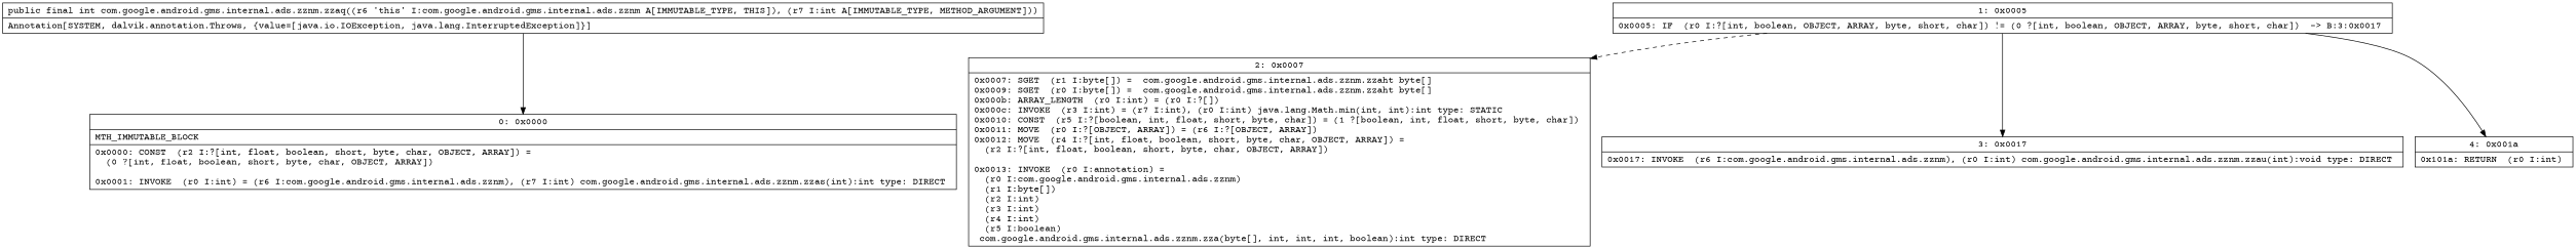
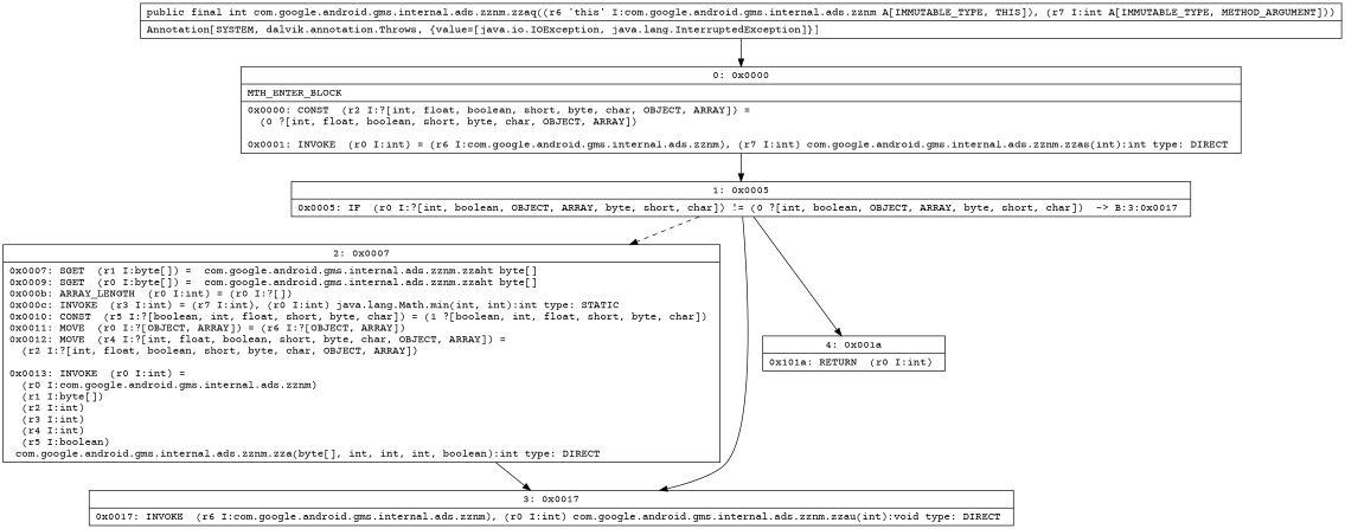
  digraph {
    fontname="Courier Prime"
    node [fontname="Courier Prime" shape=record]
    edge [fontname="Courier Prime"]
-   n1 [label="{0\:\ 0x0000|MTH_IMMUTABLE_BLOCK\l|0x0000: CONST  (r2 I:?[int, float, boolean, short, byte, char, OBJECT, ARRAY]) = \l  (0 ?[int, float, boolean, short, byte, char, OBJECT, ARRAY])\l \l0x0001: INVOKE  (r0 I:int) = (r6 I:com.google.android.gms.internal.ads.zznm), (r7 I:int) com.google.android.gms.internal.ads.zznm.zzas(int):int type: DIRECT \l}"]
+   n1 [label="{0\:\ 0x0000|MTH_ENTER_BLOCK\l|0x0000: CONST  (r2 I:?[int, float, boolean, short, byte, char, OBJECT, ARRAY]) = \l  (0 ?[int, float, boolean, short, byte, char, OBJECT, ARRAY])\l \l0x0001: INVOKE  (r0 I:int) = (r6 I:com.google.android.gms.internal.ads.zznm), (r7 I:int) com.google.android.gms.internal.ads.zznm.zzas(int):int type: DIRECT \l}"]
    n2 [label="{1\:\ 0x0005|0x0005: IF  (r0 I:?[int, boolean, OBJECT, ARRAY, byte, short, char]) != (0 ?[int, boolean, OBJECT, ARRAY, byte, short, char])  \-\> B:3:0x0017 \l}"]
-   n3 [label="{2\:\ 0x0007|0x0007: SGET  (r1 I:byte[]) =  com.google.android.gms.internal.ads.zznm.zzaht byte[] \l0x0009: SGET  (r0 I:byte[]) =  com.google.android.gms.internal.ads.zznm.zzaht byte[] \l0x000b: ARRAY_LENGTH  (r0 I:int) = (r0 I:?[]) \l0x000c: INVOKE  (r3 I:int) = (r7 I:int), (r0 I:int) java.lang.Math.min(int, int):int type: STATIC \l0x0010: CONST  (r5 I:?[boolean, int, float, short, byte, char]) = (1 ?[boolean, int, float, short, byte, char]) \l0x0011: MOVE  (r0 I:?[OBJECT, ARRAY]) = (r6 I:?[OBJECT, ARRAY]) \l0x0012: MOVE  (r4 I:?[int, float, boolean, short, byte, char, OBJECT, ARRAY]) = \l  (r2 I:?[int, float, boolean, short, byte, char, OBJECT, ARRAY])\l \l0x0013: INVOKE  (r0 I:annotation) = \l  (r0 I:com.google.android.gms.internal.ads.zznm)\l  (r1 I:byte[])\l  (r2 I:int)\l  (r3 I:int)\l  (r4 I:int)\l  (r5 I:boolean)\l com.google.android.gms.internal.ads.zznm.zza(byte[], int, int, int, boolean):int type: DIRECT \l}"]
+   n3 [label="{2\:\ 0x0007|0x0007: SGET  (r1 I:byte[]) =  com.google.android.gms.internal.ads.zznm.zzaht byte[] \l0x0009: SGET  (r0 I:byte[]) =  com.google.android.gms.internal.ads.zznm.zzaht byte[] \l0x000b: ARRAY_LENGTH  (r0 I:int) = (r0 I:?[]) \l0x000c: INVOKE  (r3 I:int) = (r7 I:int), (r0 I:int) java.lang.Math.min(int, int):int type: STATIC \l0x0010: CONST  (r5 I:?[boolean, int, float, short, byte, char]) = (1 ?[boolean, int, float, short, byte, char]) \l0x0011: MOVE  (r0 I:?[OBJECT, ARRAY]) = (r6 I:?[OBJECT, ARRAY]) \l0x0012: MOVE  (r4 I:?[int, float, boolean, short, byte, char, OBJECT, ARRAY]) = \l  (r2 I:?[int, float, boolean, short, byte, char, OBJECT, ARRAY])\l \l0x0013: INVOKE  (r0 I:int) = \l  (r0 I:com.google.android.gms.internal.ads.zznm)\l  (r1 I:byte[])\l  (r2 I:int)\l  (r3 I:int)\l  (r4 I:int)\l  (r5 I:boolean)\l com.google.android.gms.internal.ads.zznm.zza(byte[], int, int, int, boolean):int type: DIRECT \l}"]
    n4 [label="{3\:\ 0x0017|0x0017: INVOKE  (r6 I:com.google.android.gms.internal.ads.zznm), (r0 I:int) com.google.android.gms.internal.ads.zznm.zzau(int):void type: DIRECT \l}"]
    n5 [label="{4\:\ 0x001a|0x101a: RETURN  (r0 I:int) \l}"]
    n6 [label="{public final int com.google.android.gms.internal.ads.zznm.zzaq((r6 'this' I:com.google.android.gms.internal.ads.zznm A[IMMUTABLE_TYPE, THIS]), (r7 I:int A[IMMUTABLE_TYPE, METHOD_ARGUMENT]))  | Annotation[SYSTEM, dalvik.annotation.Throws, \{value=[java.io.IOException, java.lang.InterruptedException]\}]\l}"]
+   n1 -> n2
    n2 -> n3 [style=dashed]
    n2 -> n4
    n2 -> n5
+   n3 -> n4
    n6 -> n1
  }
